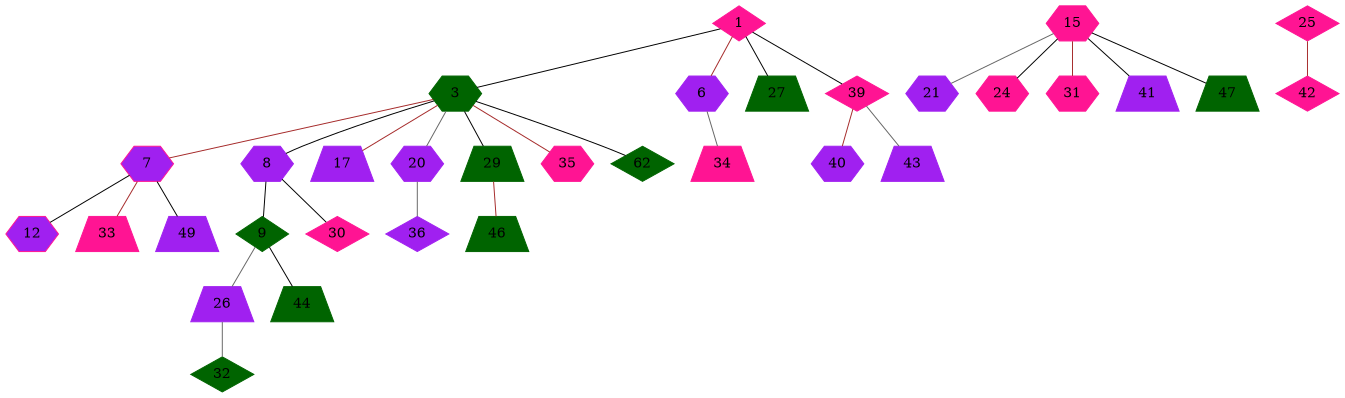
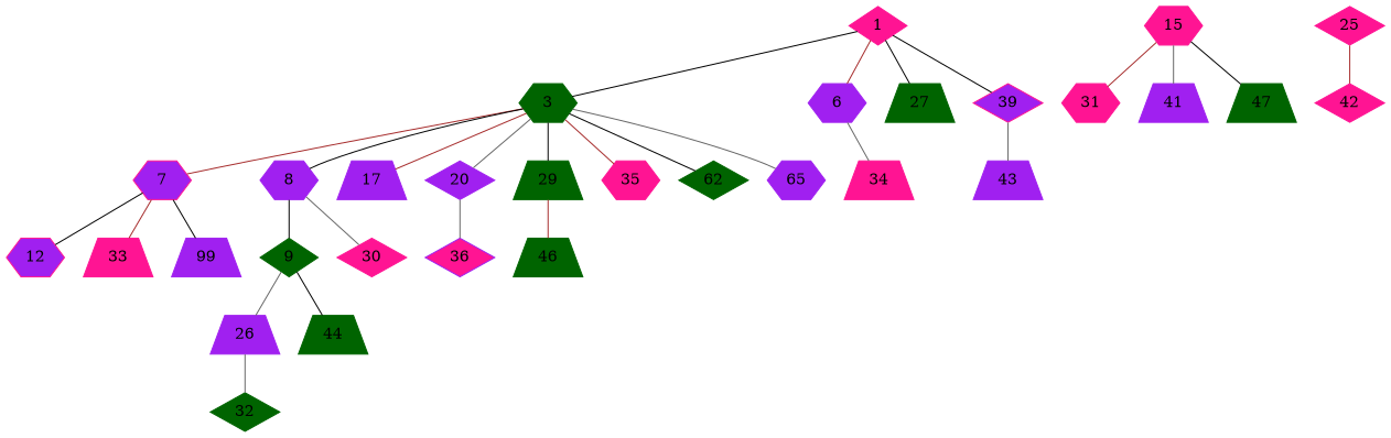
  graph {
    node [color=deeppink shape=hexagon style=filled]
    edge [color=black]
    1 [shape=diamond super="+2+11"]
    3 [color=darkgreen super="+4+37+5+10+52"]
    6 [color=purple super="+48"]
    27 [color=darkgreen shape=trapezium super="+57"]
-   39 [shape=diamond]
+   39 [shape=diamond fillcolor=purple]
    7 [fillcolor=purple]
    8 [color=purple]
    17 [color=purple shape=trapezium]
-   20 [color=purple]
+   20 [color=purple shape=diamond]
    29 [color=darkgreen shape=trapezium]
    35
    62 [color=darkgreen shape=diamond]
+   65 [color=purple]
    34 [shape=trapezium]
-   40 [color=purple]
    43 [color=purple shape=trapezium]
    12 [fillcolor=purple super="+69+64"]
    33 [shape=trapezium]
-   49 [color=purple shape=trapezium]
+   49 [color=purple shape=trapezium label=99]
    9 [color=darkgreen shape=diamond super="+19"]
    30 [shape=diamond super="+67"]
-   36 [color=purple shape=diamond]
+   36 [color=purple shape=diamond fillcolor=deeppink]
    46 [color=darkgreen shape=trapezium super="+50"]
    15 [super="+22+18+45"]
-   21 [color=purple]
-   24
    31
    41 [color=purple shape=trapezium]
    47 [color=darkgreen shape=trapezium]
    26 [color=purple shape=trapezium super="+51+61"]
    44 [color=darkgreen shape=trapezium super="+54+53"]
    25 [shape=diamond]
    42 [shape=diamond super="+66"]
    32 [color=darkgreen shape=diamond]
    1 -- 3
    1 -- 6 [color=brown]
    1 -- 27
    1 -- 39
    3 -- 7 [color=brown]
    3 -- 8
    3 -- 17 [color=brown]
    3 -- 20 [color=gray40]
    3 -- 29
    3 -- 35 [color=brown]
    3 -- 62
+   3 -- 65 [color=gray40]
    6 -- 34 [color=gray40]
-   39 -- 40 [color=brown]
    39 -- 43 [color=gray40]
    7 -- 12
    7 -- 33 [color=brown]
    7 -- 49
    8 -- 9
-   8 -- 30
+   8 -- 30 [color=gray40]
    20 -- 36 [color=gray40]
    29 -- 46 [color=brown]
    9 -- 26 [color=gray40]
    9 -- 44
-   15 -- 21 [color=gray40]
-   15 -- 24
    15 -- 31 [color=brown]
-   15 -- 41
+   15 -- 41 [color=gray40]
    15 -- 47
    26 -- 32 [color=gray40]
    25 -- 42 [color=brown]
  }
